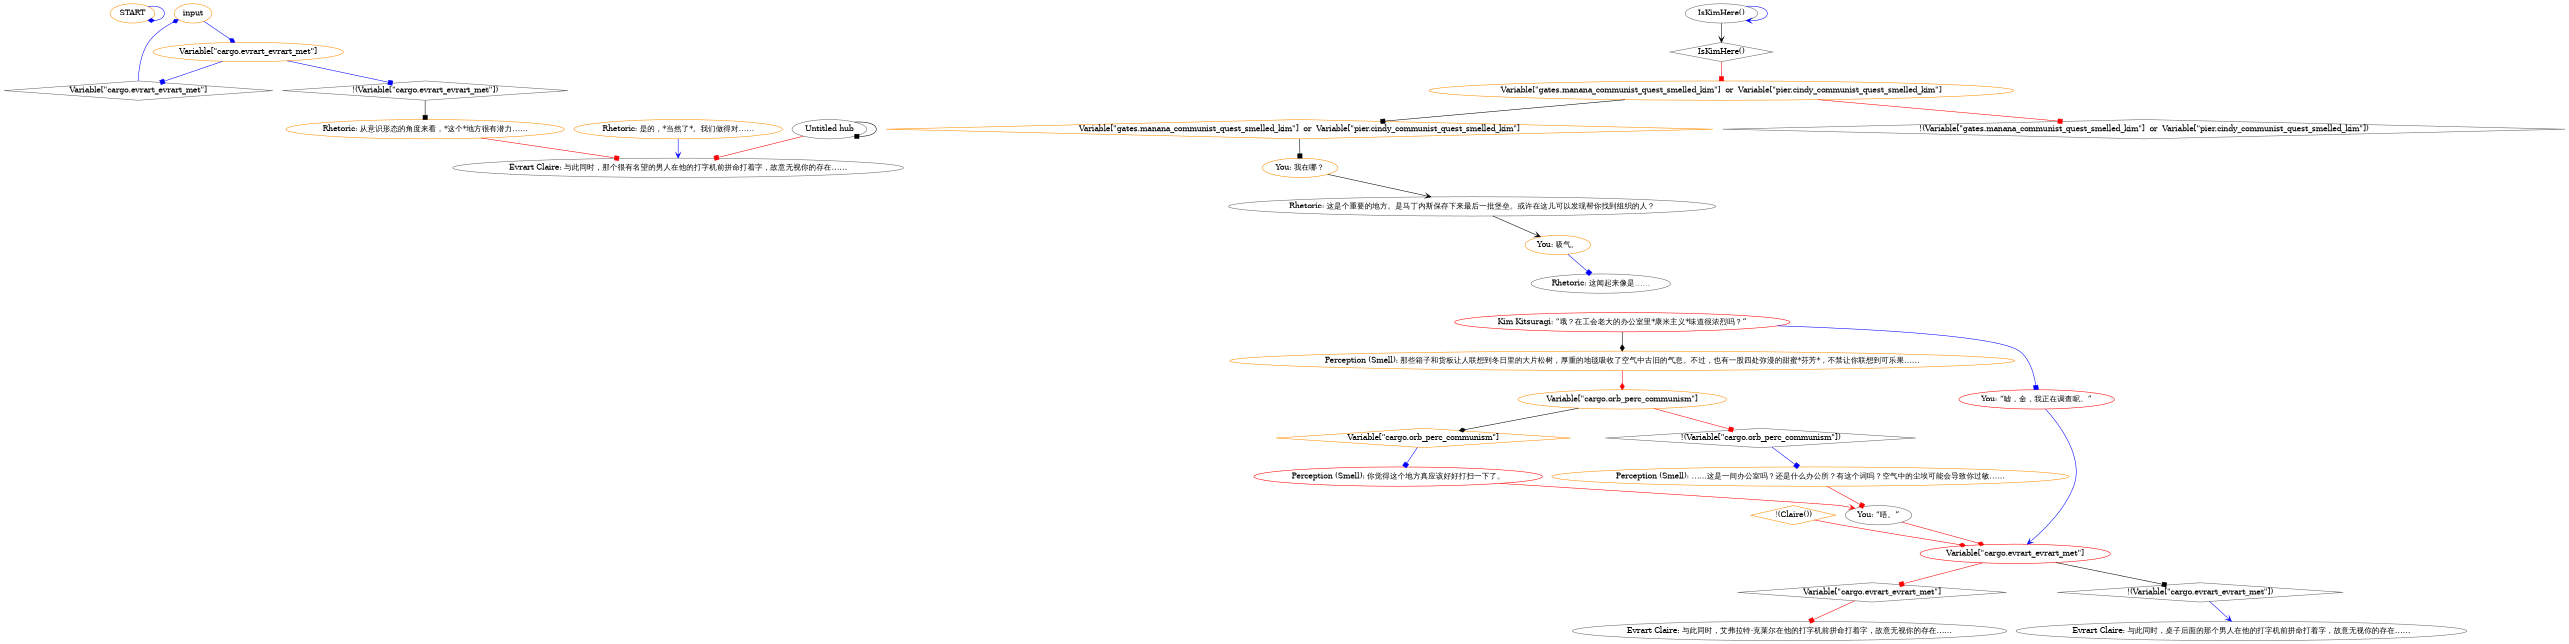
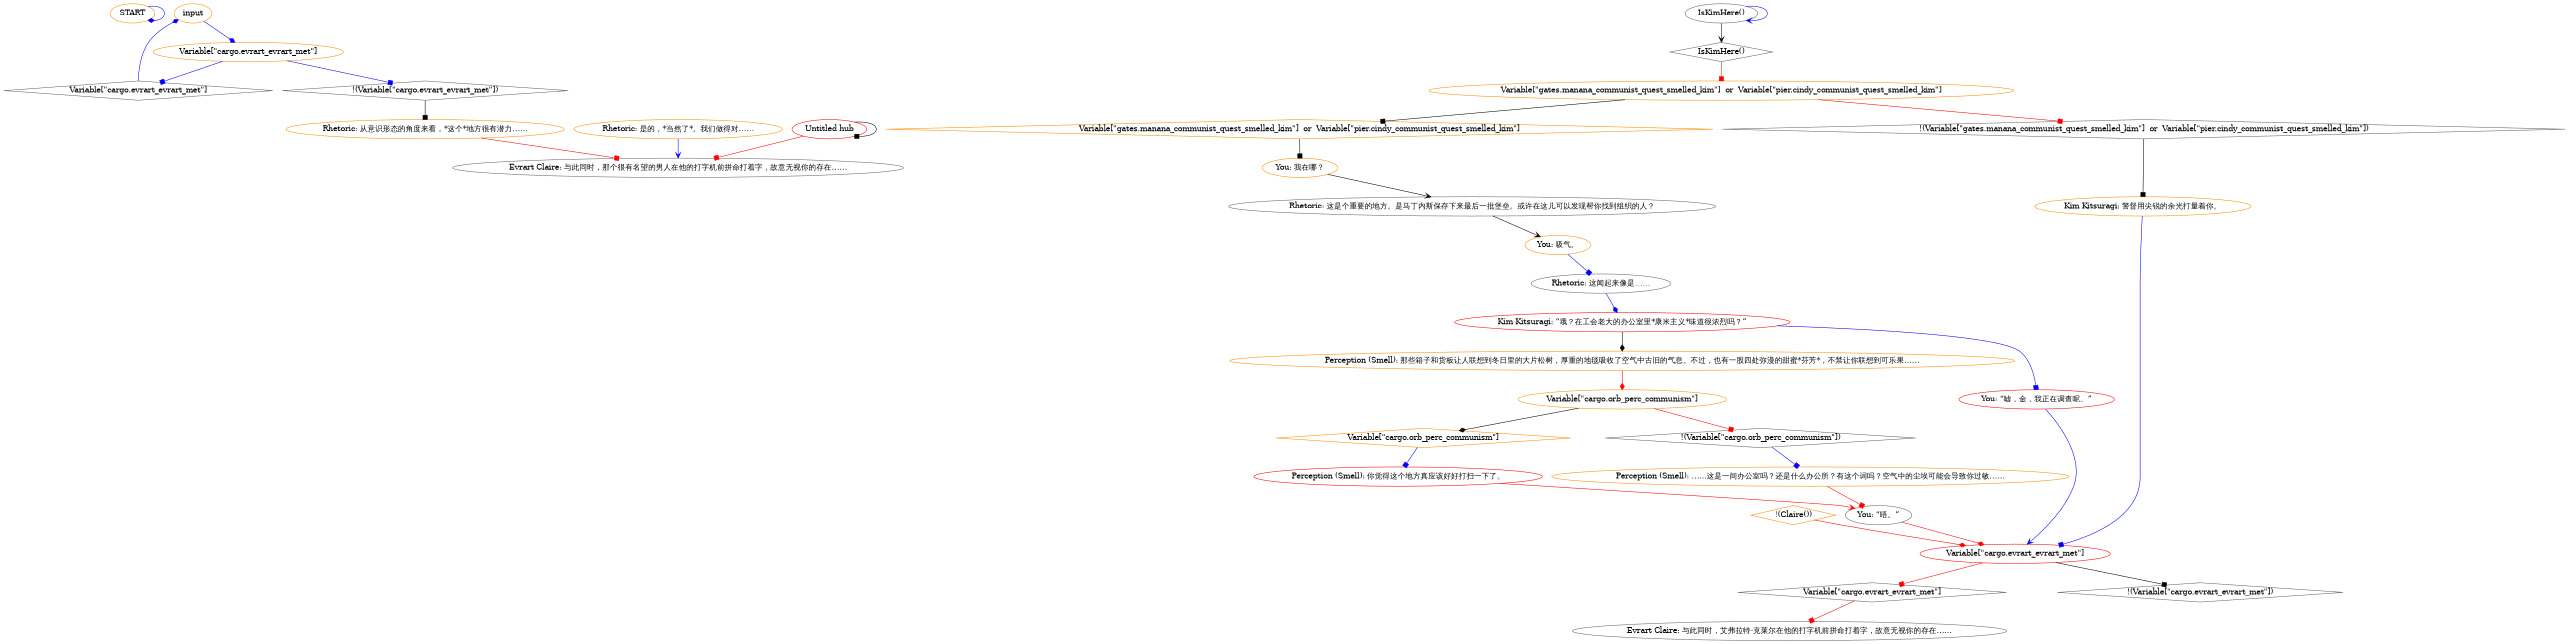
  digraph {
    node [color=darkorange]
    edge [arrowhead=box color=blue]
    n1 [label=START]
    n2 [label=input]
    n3 [label="Variable[\"cargo.evrart_evrart_met\"]"]
    n4 [color=gray40 label="Variable[\"cargo.evrart_evrart_met\"]" shape=diamond]
    n5 [color=gray40 label="!(Variable[\"cargo.evrart_evrart_met\"])" shape=diamond]
    n6 [label="Rhetoric: 是的，*当然了*。我们做得对……"]
    n7 [color=gray40 label="Evrart Claire: 与此同时，那个很有名望的男人在他的打字机前拼命打着字，故意无视你的存在……"]
    n8 [label="You: 吸气。"]
    n9 [color=gray40 label="Rhetoric: 这闻起来像是……"]
    n10 [color=red label="Kim Kitsuragi: “哦？在工会老大的办公室里*康米主义*味道很浓烈吗？”"]
-   n11 [color=gray40 label="Untitled hub"]
+   n11 [color=red label="Untitled hub"]
    n12 [label="You: 我在哪？"]
    n13 [color=gray40 label="Rhetoric: 这是个重要的地方。是马丁内斯保存下来最后一批堡垒。或许在这儿可以发现帮你找到组织的人？"]
    n14 [label="Perception (Smell): 那些箱子和货板让人联想到冬日里的大片松树，厚重的地毯吸收了空气中古旧的气息。不过，也有一股四处弥漫的甜蜜*芬芳*，不禁让你联想到可乐果……"]
    n15 [color=red label="You: “嘘，金，我正在调查呢。”"]
    n16 [label="Variable[\"cargo.orb_perc_communism\"]"]
    n17 [color=red label="Variable[\"cargo.evrart_evrart_met\"]"]
    n18 [label="Variable[\"cargo.orb_perc_communism\"]" shape=diamond]
    n19 [color=gray40 label="!(Variable[\"cargo.orb_perc_communism\"])" shape=diamond]
    n20 [color=gray40 label="You: “唔。”"]
    n21 [color=gray40 label="Variable[\"cargo.evrart_evrart_met\"]" shape=diamond]
    n22 [color=gray40 label="!(Variable[\"cargo.evrart_evrart_met\"])" shape=diamond]
    n23 [color=gray40 label="IsKimHere()"]
    n24 [color=gray40 label="IsKimHere()" shape=diamond]
    n25 [label="Variable[\"gates.manana_communist_quest_smelled_kim\"]  or  Variable[\"pier.cindy_communist_quest_smelled_kim\"]"]
    n26 [label="Variable[\"gates.manana_communist_quest_smelled_kim\"]  or  Variable[\"pier.cindy_communist_quest_smelled_kim\"]" shape=diamond]
    n27 [color=gray40 label="!(Variable[\"gates.manana_communist_quest_smelled_kim\"]  or  Variable[\"pier.cindy_communist_quest_smelled_kim\"])" shape=diamond]
    n28 [label="!(Claire())" shape=diamond]
+   n29 [label="Kim Kitsuragi: 警督用尖锐的余光打量着你。"]
    n30 [label="Rhetoric: 从意识形态的角度来看，*这个*地方很有潜力……"]
    n31 [label="Perception (Smell): ……这是一间办公室吗？还是什么办公所？有这个词吗？空气中的尘埃可能会导致你过敏……"]
    n32 [color=gray40 label="Evrart Claire: 与此同时，艾弗拉特·克莱尔在他的打字机前拼命打着字，故意无视你的存在……"]
    n33 [color=red label="Perception (Smell): 你觉得这个地方真应该好好打扫一下了。"]
-   n34 [color=gray40 label="Evrart Claire: 与此同时，桌子后面的那个男人在他的打字机前拼命打着字，故意无视你的存在……"]
    n1 -> n1 [arrowhead=diamond]
    n2 -> n3 [arrowhead=diamond]
    n3 -> n4
    n3 -> n5
    n4 -> n2 [arrowhead=diamond]
    n5 -> n30 [color=black]
    n6 -> n7 [arrowhead=vee]
    n8 -> n9
+   n9 -> n10 [arrowhead=diamond]
    n10 -> n14 [arrowhead=diamond color=black]
    n10 -> n15
    n11 -> n7 [color=red]
    n11 -> n11 [color=black]
    n12 -> n13 [arrowhead=vee color=black]
    n13 -> n8 [arrowhead=vee color=black]
    n14 -> n16 [arrowhead=diamond color=red]
    n15 -> n17 [arrowhead=vee]
    n16 -> n18 [arrowhead=diamond color=black]
    n16 -> n19 [color=red]
    n17 -> n21 [color=red]
    n17 -> n22 [color=black]
    n18 -> n33
    n19 -> n31
    n20 -> n17 [arrowhead=diamond color=red]
    n21 -> n32 [color=red]
-   n22 -> n34 [arrowhead=vee]
    n23 -> n23 [arrowhead=vee]
    n23 -> n24 [arrowhead=vee color=black]
    n24 -> n25 [color=red]
    n25 -> n26 [color=black]
    n25 -> n27 [color=red]
    n26 -> n12 [color=black]
+   n27 -> n29 [color=black]
    n28 -> n17 [arrowhead=diamond color=red]
+   n29 -> n17
    n30 -> n7 [color=red]
    n31 -> n20 [color=red]
    n33 -> n20 [arrowhead=vee color=red]
  }
